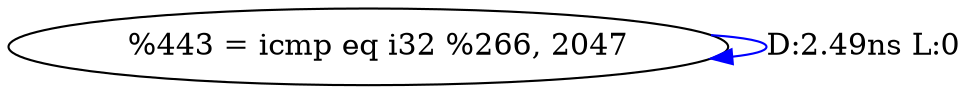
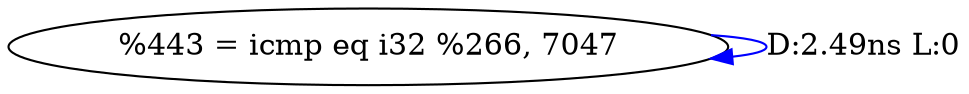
  digraph {
-   n1 [label="  %443 = icmp eq i32 %266, 2047"]
+   n1 [label="%443 = icmp eq i32 %266, 7047"]
    n1 -> n1 [color=blue label="D:2.49ns L:0"]
  }
